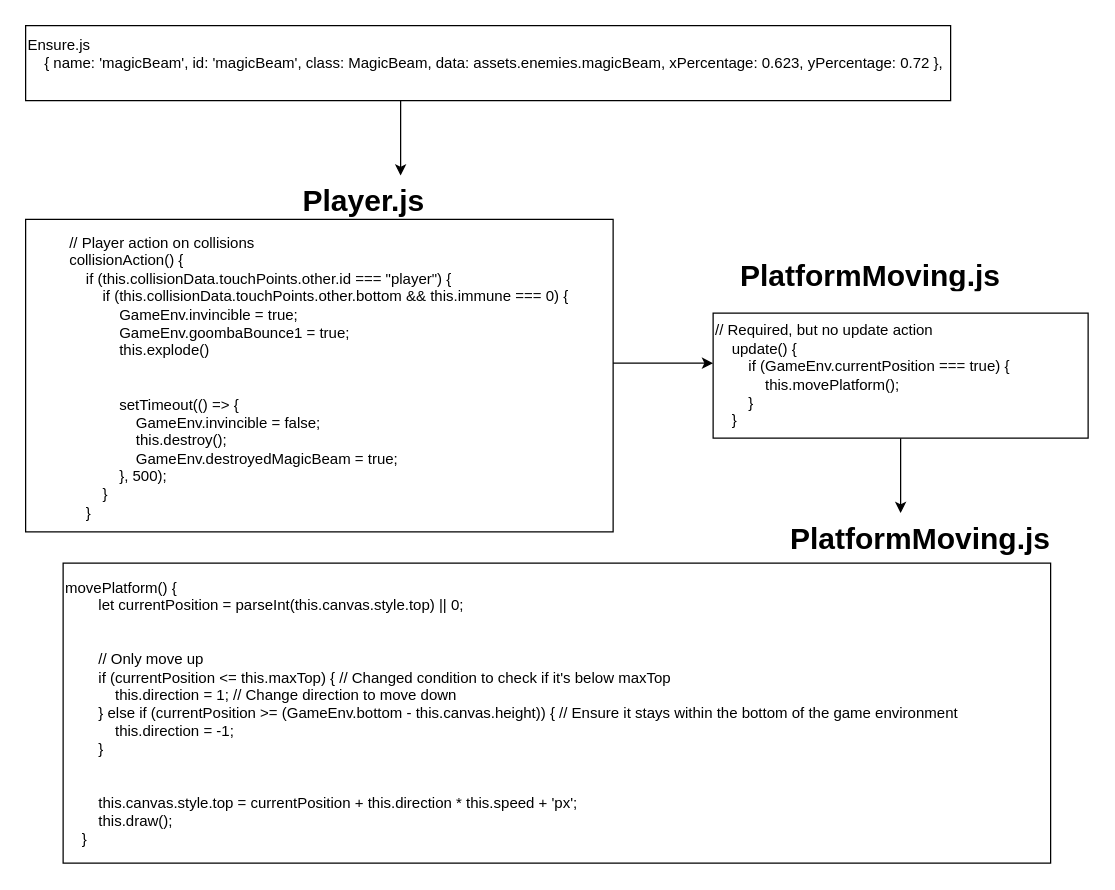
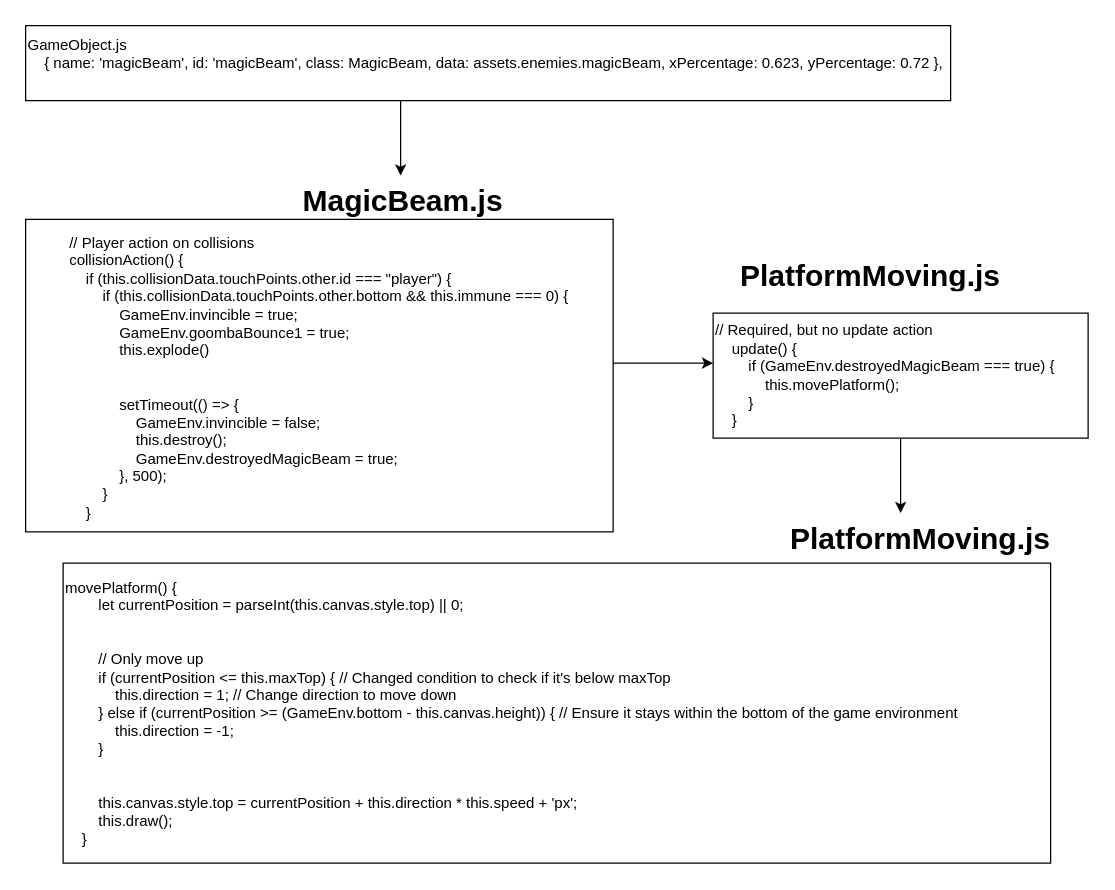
  <mxCell id="0" />
  <mxCell id="1" parent="0" />
- <mxCell id="2" value="Ensure.js&lt;div&gt;&lt;div&gt;&amp;nbsp; &amp;nbsp; { name: 'magicBeam', id: 'magicBeam', class: MagicBeam, data: assets.enemies.magicBeam, xPercentage: 0.623, yPercentage: 0.72 },&lt;/div&gt;&lt;/div&gt;&lt;div&gt;&lt;br&gt;&lt;/div&gt;" style="rounded=0;whiteSpace=wrap;html=1;align=left;" vertex="1" parent="1"><mxGeometry x="20" y="20" width="740" height="60" as="geometry" /></mxCell>
+ <mxCell id="2" value="GameObject.js&lt;div&gt;&lt;div&gt;&amp;nbsp; &amp;nbsp; { name: 'magicBeam', id: 'magicBeam', class: MagicBeam, data: assets.enemies.magicBeam, xPercentage: 0.623, yPercentage: 0.72 },&lt;/div&gt;&lt;/div&gt;&lt;div&gt;&lt;br&gt;&lt;/div&gt;" style="rounded=0;whiteSpace=wrap;html=1;align=left;" vertex="1" parent="1"><mxGeometry x="20" y="20" width="740" height="60" as="geometry" /></mxCell>
  <mxCell id="3" value="" style="endArrow=classic;html=1;rounded=0;" edge="1" parent="1"><mxGeometry width="50" height="50" relative="1" as="geometry"><mxPoint x="320" y="80" as="sourcePoint" /><mxPoint x="320" y="140" as="targetPoint" /></mxGeometry></mxCell>
  <mxCell id="4" style="edgeStyle=orthogonalEdgeStyle;rounded=0;orthogonalLoop=1;jettySize=auto;html=1;exitX=0.5;exitY=1;exitDx=0;exitDy=0;" edge="1" parent="1"><mxGeometry relative="1" as="geometry"><mxPoint x="310" y="490" as="sourcePoint" /><mxPoint x="310" y="490" as="targetPoint" /></mxGeometry></mxCell>
  <mxCell id="5" value="" style="rounded=0;whiteSpace=wrap;html=1;" vertex="1" parent="1"><mxGeometry x="20" y="175" width="470" height="250" as="geometry" /></mxCell>
  <mxCell id="6" value="    // Player action on collisions&#10;    collisionAction() {&#10;        if (this.collisionData.touchPoints.other.id === &quot;player&quot;) {&#10;            if (this.collisionData.touchPoints.other.bottom &amp;&amp; this.immune === 0) {&#10;                GameEnv.invincible = true;&#10;                GameEnv.goombaBounce1 = true;&#10;                this.explode()&#10;&#10;            &#10;                setTimeout(() =&gt; {&#10;                    GameEnv.invincible = false;&#10;                    this.destroy();&#10;                    GameEnv.destroyedMagicBeam = true;&#10;                }, 500);&#10;            }&#10;        }" style="text;whiteSpace=wrap;" vertex="1" parent="1"><mxGeometry x="40" y="180" width="430" height="240" as="geometry" /></mxCell>
- <mxCell id="7" value="&lt;h1 style=&quot;margin-top: 0px;&quot;&gt;Player.js&lt;/h1&gt;" style="text;html=1;whiteSpace=wrap;overflow=hidden;rounded=0;" vertex="1" parent="1"><mxGeometry x="240" y="140" width="180" height="40" as="geometry" /></mxCell>
+ <mxCell id="7" value="&lt;h1 style=&quot;margin-top: 0px;&quot;&gt;MagicBeam.js&lt;/h1&gt;" style="text;html=1;whiteSpace=wrap;overflow=hidden;rounded=0;" vertex="1" parent="1"><mxGeometry x="240" y="140" width="180" height="40" as="geometry" /></mxCell>
  <mxCell id="8" value="" style="endArrow=classic;html=1;rounded=0;" edge="1" parent="1"><mxGeometry width="50" height="50" relative="1" as="geometry"><mxPoint x="490" y="290" as="sourcePoint" /><mxPoint x="570" y="290" as="targetPoint" /></mxGeometry></mxCell>
  <mxCell id="9" style="edgeStyle=orthogonalEdgeStyle;rounded=0;orthogonalLoop=1;jettySize=auto;html=1;" edge="1" parent="1" source="10"><mxGeometry relative="1" as="geometry"><mxPoint x="720" y="410" as="targetPoint" /></mxGeometry></mxCell>
- <mxCell id="10" value="// Required, but no update action&#10;    update() {&#10;        if (GameEnv.currentPosition === true) {     &#10;            this.movePlatform();&#10;        }&#10;    }" style="rounded=0;whiteSpace=wrap;html=1;align=left;" vertex="1" parent="1"><mxGeometry x="570" y="250" width="300" height="100" as="geometry" /></mxCell>
+ <mxCell id="10" value="// Required, but no update action&#10;    update() {&#10;        if (GameEnv.destroyedMagicBeam === true) {     &#10;            this.movePlatform();&#10;        }&#10;    }" style="rounded=0;whiteSpace=wrap;html=1;align=left;" vertex="1" parent="1"><mxGeometry x="570" y="250" width="300" height="100" as="geometry" /></mxCell>
  <mxCell id="11" value="&lt;h1 style=&quot;margin-top: 0px;&quot;&gt;PlatformMoving.js&lt;/h1&gt;" style="text;html=1;whiteSpace=wrap;overflow=hidden;rounded=0;" vertex="1" parent="1"><mxGeometry x="590" y="200" width="220" height="30" as="geometry" /></mxCell>
  <mxCell id="12" value="movePlatform() {&#10;        let currentPosition = parseInt(this.canvas.style.top) || 0;&#10;&#10;&#10;        // Only move up&#10;        if (currentPosition &lt;= this.maxTop) { // Changed condition to check if it's below maxTop&#10;            this.direction = 1; // Change direction to move down&#10;        } else if (currentPosition &gt;= (GameEnv.bottom - this.canvas.height)) { // Ensure it stays within the bottom of the game environment&#10;            this.direction = -1;&#10;        }&#10;&#10;&#10;        this.canvas.style.top = currentPosition + this.direction * this.speed + 'px';&#10;        this.draw();&#10;    }" style="rounded=0;whiteSpace=wrap;html=1;align=left;" vertex="1" parent="1"><mxGeometry x="50" y="450" width="790" height="240" as="geometry" /></mxCell>
  <mxCell id="13" value="&lt;h1 style=&quot;margin-top: 0px;&quot;&gt;PlatformMoving.js&lt;/h1&gt;" style="text;html=1;whiteSpace=wrap;overflow=hidden;rounded=0;" vertex="1" parent="1"><mxGeometry x="630" y="410" width="220" height="40" as="geometry" /></mxCell>
